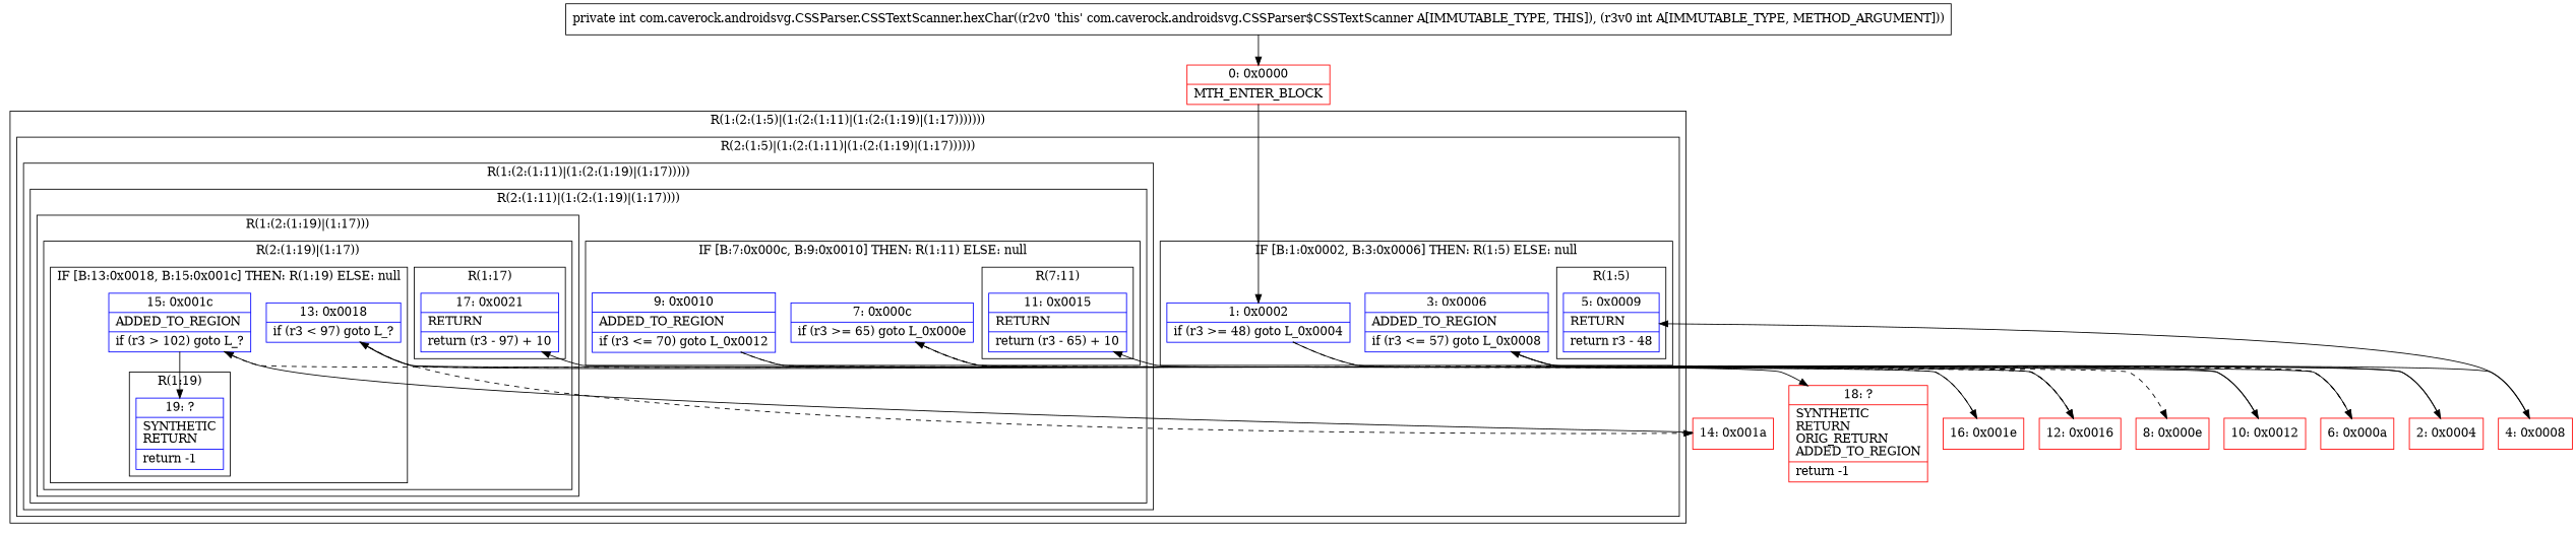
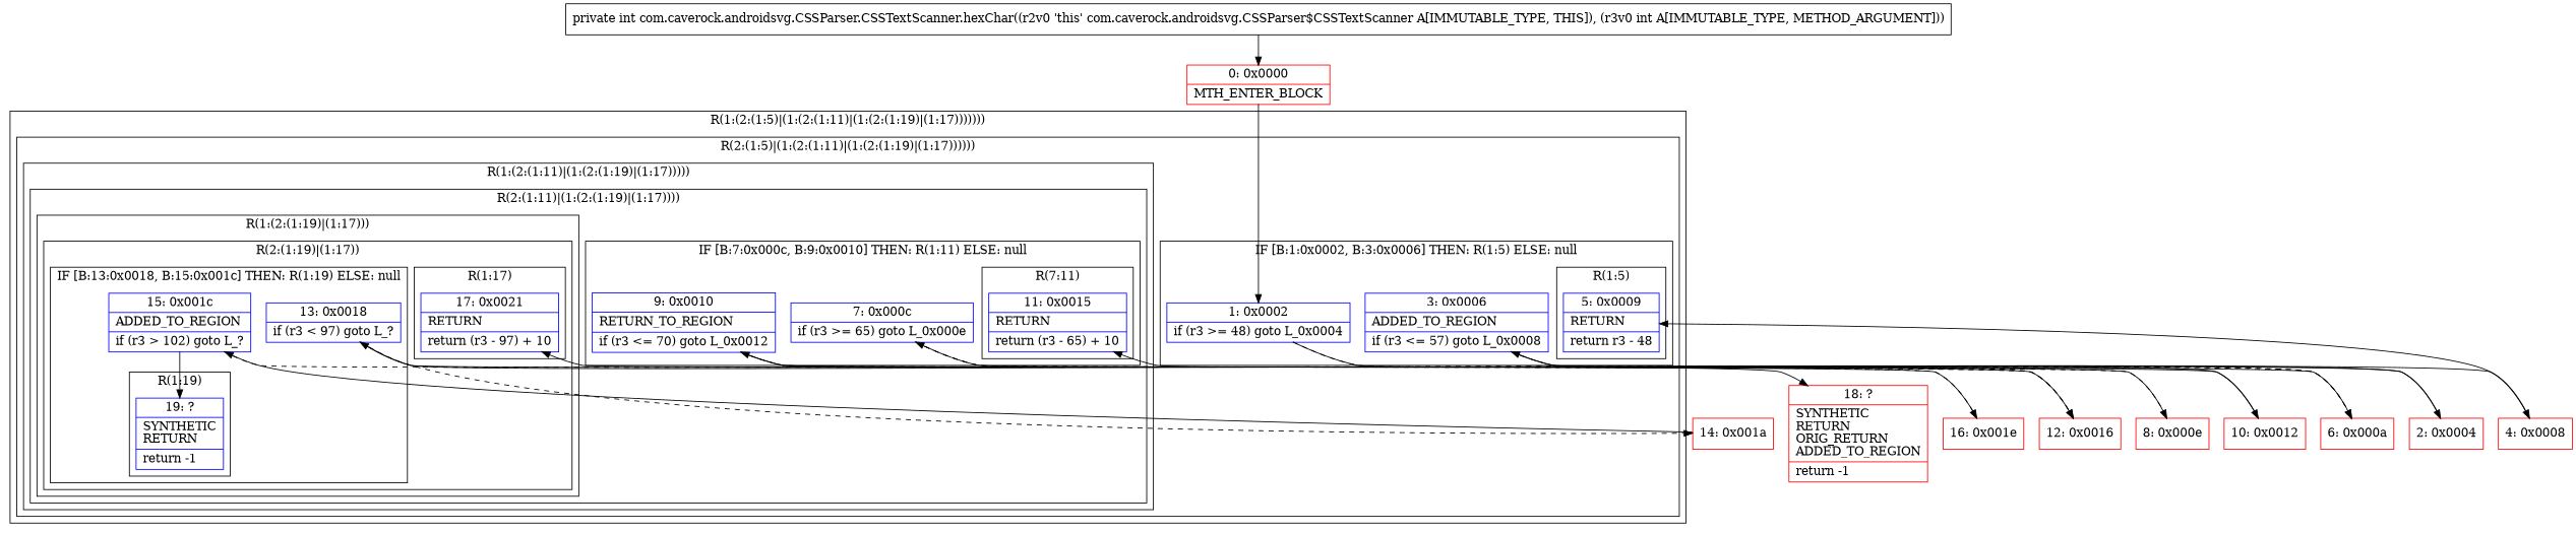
  digraph {
    node [color=blue shape=record]
    n1 [label="{5\:\ 0x0009|RETURN\l|return r3 \- 48\l}"]
    n2 [label="{1\:\ 0x0002|if (r3 \>= 48) goto L_0x0004\l}"]
    n3 [label="{3\:\ 0x0006|ADDED_TO_REGION\l|if (r3 \<= 57) goto L_0x0008\l}"]
    n4 [label="{11\:\ 0x0015|RETURN\l|return (r3 \- 65) + 10\l}"]
    n5 [label="{7\:\ 0x000c|if (r3 \>= 65) goto L_0x000e\l}"]
-   n6 [label="{9\:\ 0x0010|ADDED_TO_REGION\l|if (r3 \<= 70) goto L_0x0012\l}"]
+   n6 [label="{9\:\ 0x0010|RETURN_TO_REGION\l|if (r3 \<= 70) goto L_0x0012\l}"]
    n7 [label="{19\:\ ?|SYNTHETIC\lRETURN\l|return \-1\l}"]
    n8 [label="{13\:\ 0x0018|if (r3 \< 97) goto L_?\l}"]
    n9 [label="{15\:\ 0x001c|ADDED_TO_REGION\l|if (r3 \> 102) goto L_?\l}"]
    n10 [label="{17\:\ 0x0021|RETURN\l|return (r3 \- 97) + 10\l}"]
    n11 [color=red label="{2\:\ 0x0004}"]
    n12 [color=red label="{6\:\ 0x000a}"]
    n13 [color=red label="{4\:\ 0x0008}"]
    n14 [color=red label="{8\:\ 0x000e}"]
    n15 [color=red label="{12\:\ 0x0016}"]
    n16 [color=red label="{10\:\ 0x0012}"]
    n17 [color=red label="{14\:\ 0x001a}"]
    n18 [color=red label="{18\:\ ?|SYNTHETIC\lRETURN\lORIG_RETURN\lADDED_TO_REGION\l|return \-1\l}"]
    n19 [color=red label="{16\:\ 0x001e}"]
    n20 [color=red label="{0\:\ 0x0000|MTH_ENTER_BLOCK\l}"]
    n21 [label="{private int com.caverock.androidsvg.CSSParser.CSSTextScanner.hexChar((r2v0 'this' com.caverock.androidsvg.CSSParser$CSSTextScanner A[IMMUTABLE_TYPE, THIS]), (r3v0 int A[IMMUTABLE_TYPE, METHOD_ARGUMENT])) }" color=""]
    subgraph cluster_1 {
      label="R(1:(2:(1:5)|(1:(2:(1:11)|(1:(2:(1:19)|(1:17)))))))"
      subgraph cluster_2 {
        label="R(2:(1:5)|(1:(2:(1:11)|(1:(2:(1:19)|(1:17))))))"
        subgraph cluster_3 {
          label="IF [B:1:0x0002, B:3:0x0006] THEN: R(1:5) ELSE: null"
          n2
          n3
          subgraph cluster_4 {
            label="R(1:5)"
            n1
          }
        }
        subgraph cluster_5 {
          label="R(1:(2:(1:11)|(1:(2:(1:19)|(1:17)))))"
          subgraph cluster_6 {
            label="R(2:(1:11)|(1:(2:(1:19)|(1:17))))"
            subgraph cluster_7 {
              label="IF [B:7:0x000c, B:9:0x0010] THEN: R(1:11) ELSE: null"
              n5
              n6
              subgraph cluster_8 {
                label="R(7:11)"
                n4
              }
            }
            subgraph cluster_9 {
              label="R(1:(2:(1:19)|(1:17)))"
              subgraph cluster_10 {
                label="R(2:(1:19)|(1:17))"
                subgraph cluster_11 {
                  label="IF [B:13:0x0018, B:15:0x001c] THEN: R(1:19) ELSE: null"
                  n8
                  n9
                  subgraph cluster_12 {
                    label="R(1:19)"
                    n7
                  }
                }
                subgraph cluster_13 {
                  label="R(1:17)"
                  n10
                }
              }
            }
          }
        }
      }
    }
    n2 -> n11
    n2 -> n12 [style=dashed]
    n3 -> n12 [style=dashed]
    n3 -> n13
    n5 -> n14 [style=dashed]
    n5 -> n15 [style=dashed]
    n6 -> n15 [style=dashed]
    n6 -> n16
    n8 -> n17 [style=dashed]
    n8 -> n18
    n9 -> n7
    n9 -> n19 [style=dashed]
    n11 -> n3
    n12 -> n5
    n13 -> n1
+   n14 -> n6
    n15 -> n8
    n16 -> n4
    n17 -> n9
    n19 -> n10
    n20 -> n2
    n21 -> n20
  }
